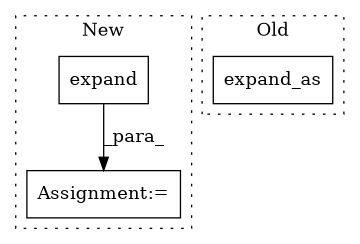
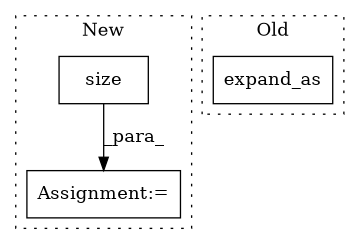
  digraph {
    node [a=32 shape=box]
-   n1 [l=6 label=expand s=2885]
+   n1 [l=6 label=size s=2885]
    n2 [a=7 l=1 label="Assignment:=" s=2864]
    n3 [l="10,1" label=expand_as s="3380,3396"]
    subgraph cluster_1 {
      label=New
      style=dotted
      n1
      n2
    }
    subgraph cluster_2 {
      label=Old
      style=dotted
      n3
    }
    n1 -> n2 [label=_para_]
  }
